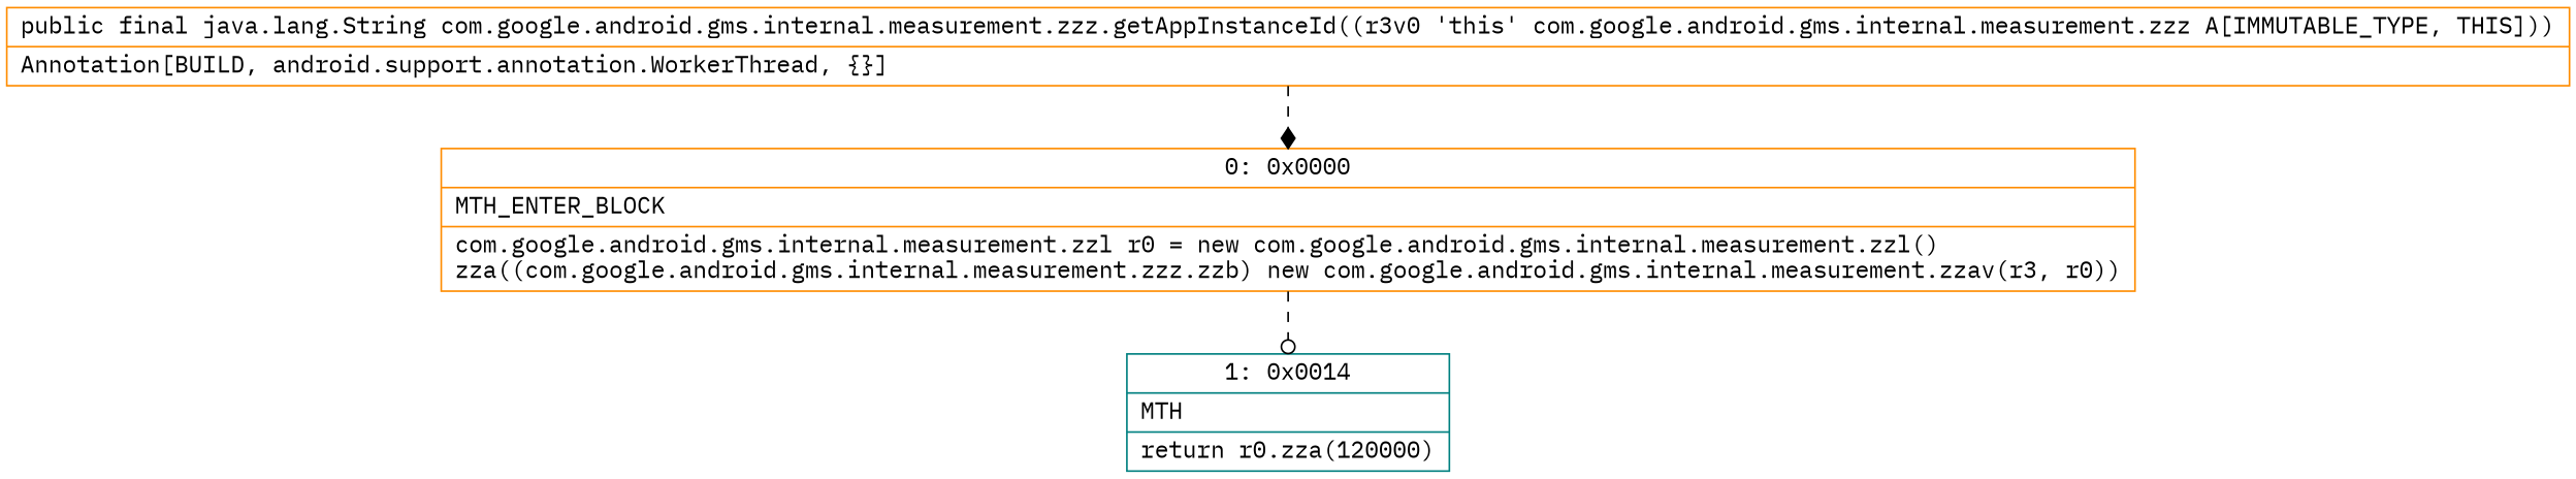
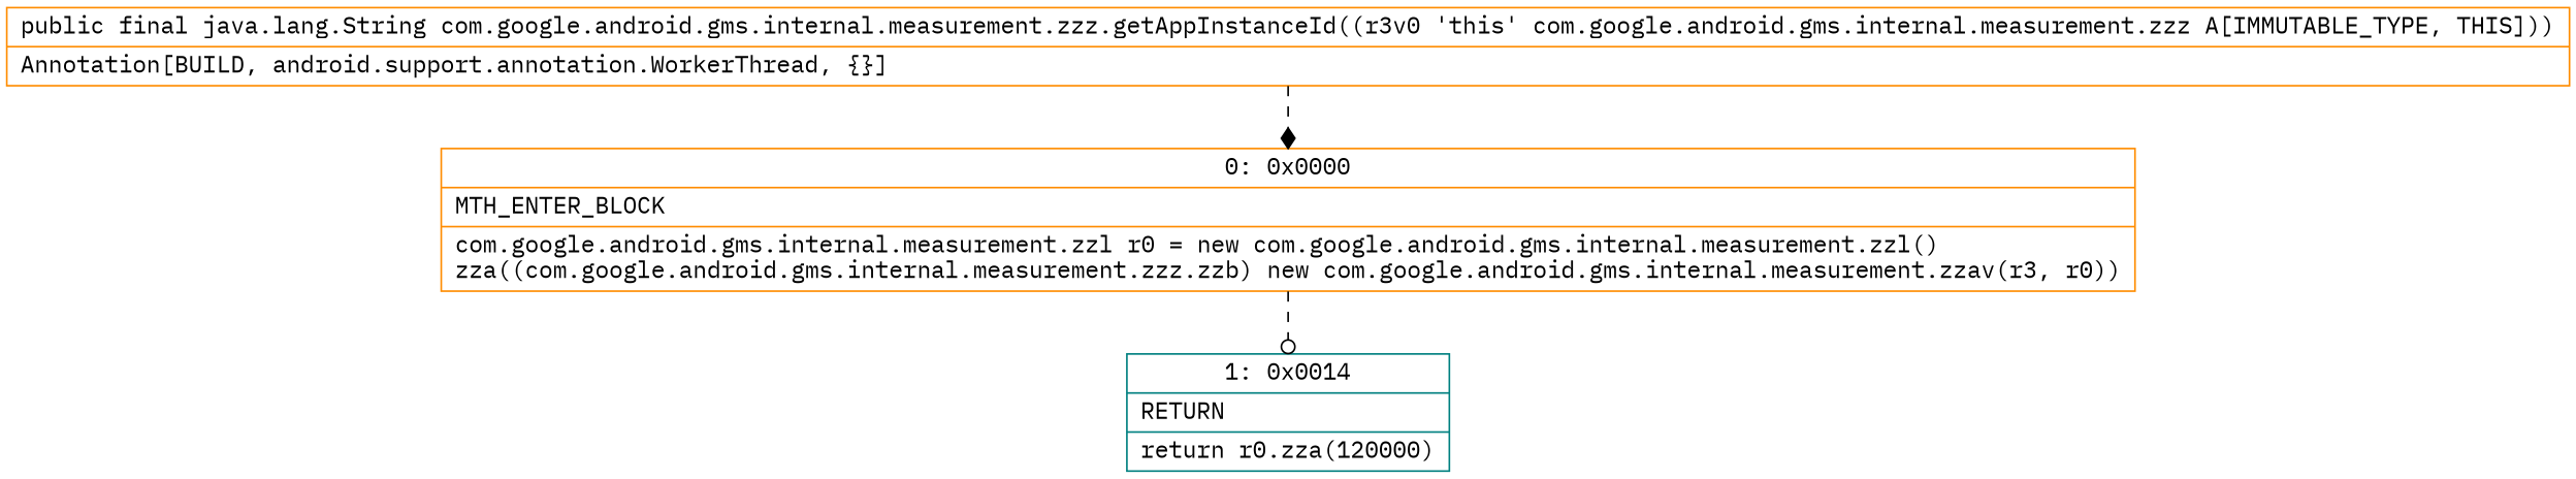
  digraph {
    fontname="IBM Plex Mono"
    node [shape=record color=darkorange fontname="IBM Plex Mono"]
    edge [style=dashed fontname="IBM Plex Mono"]
    n1 [label="{0\:\ 0x0000|MTH_ENTER_BLOCK\l|com.google.android.gms.internal.measurement.zzl r0 = new com.google.android.gms.internal.measurement.zzl()\lzza((com.google.android.gms.internal.measurement.zzz.zzb) new com.google.android.gms.internal.measurement.zzav(r3, r0))\l}"]
-   n2 [label="{1\:\ 0x0014|MTH\l|return r0.zza(120000)\l}" color=teal]
+   n2 [label="{1\:\ 0x0014|RETURN\l|return r0.zza(120000)\l}" color=teal]
    n3 [label="{public final java.lang.String com.google.android.gms.internal.measurement.zzz.getAppInstanceId((r3v0 'this' com.google.android.gms.internal.measurement.zzz A[IMMUTABLE_TYPE, THIS]))  | Annotation[BUILD, android.support.annotation.WorkerThread, \{\}]\l}"]
    n1 -> n2 [arrowhead=odot]
    n3 -> n1 [arrowhead=diamond]
  }
